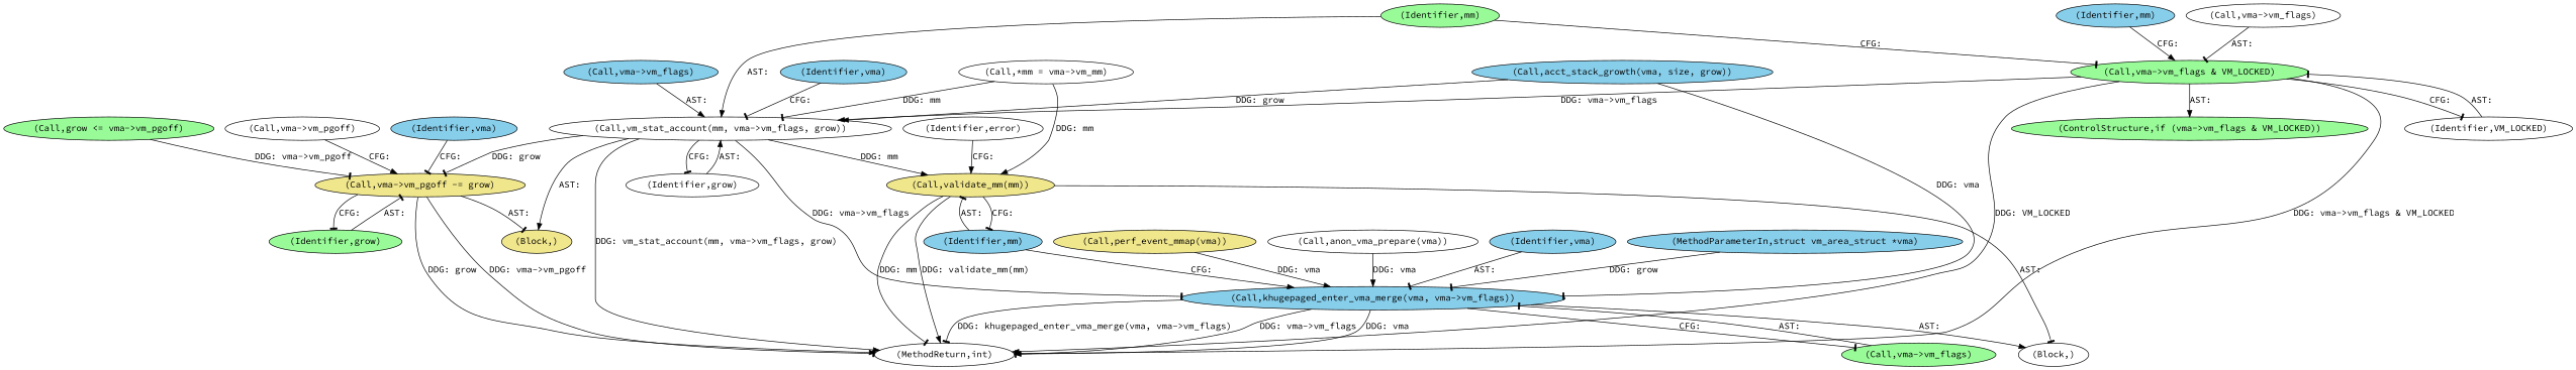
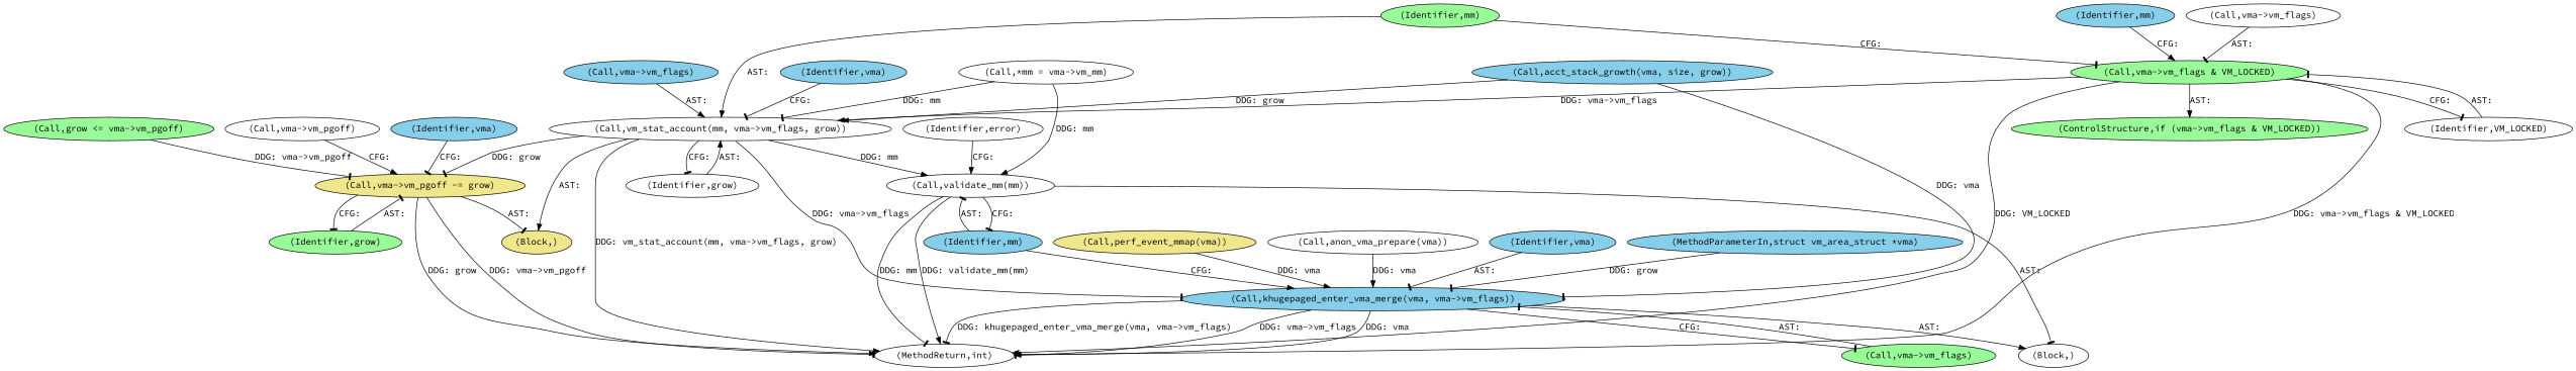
  digraph {
    fontname="Source Code Pro"
    node [fillcolor=white fontname="Source Code Pro" style=filled]
    edge [arrowhead=tee fontname="Source Code Pro"]
    n1 [fillcolor=palegreen label="(Call,vma->vm_flags & VM_LOCKED)"]
    n2 [label="(Call,vm_stat_account(mm, vma->vm_flags, grow))"]
    n3 [fillcolor=palegreen label="(ControlStructure,if (vma->vm_flags & VM_LOCKED))"]
    n4 [label="(MethodReturn,int)"]
    n5 [label="(Identifier,VM_LOCKED)"]
    n6 [fillcolor=khaki label="(Call,vma->vm_pgoff -= grow)"]
    n7 [fillcolor=skyblue label="(Call,khugepaged_enter_vma_merge(vma, vma->vm_flags))"]
-   n8 [fillcolor=khaki label="(Call,validate_mm(mm))"]
+   n8 [label="(Call,validate_mm(mm))"]
    n9 [fillcolor=khaki label="(Block,)"]
    n10 [label="(Identifier,grow)"]
    n11 [fillcolor=palegreen label="(Identifier,grow)"]
    n12 [label="(Block,)"]
    n13 [fillcolor=palegreen label="(Call,vma->vm_flags)"]
    n14 [fillcolor=skyblue label="(Identifier,mm)"]
    n15 [fillcolor=khaki label="(Call,perf_event_mmap(vma))"]
    n16 [label="(Call,anon_vma_prepare(vma))"]
    n17 [fillcolor=skyblue label="(Call,acct_stack_growth(vma, size, grow))"]
    n18 [label="(Call,*mm = vma->vm_mm)"]
    n19 [fillcolor=skyblue label="(Identifier,mm)"]
    n20 [fillcolor=skyblue label="(Call,vma->vm_flags)"]
    n21 [label="(Call,vma->vm_flags)"]
    n22 [fillcolor=palegreen label="(Identifier,mm)"]
    n23 [fillcolor=skyblue label="(Identifier,vma)"]
    n24 [fillcolor=palegreen label="(Call,grow <= vma->vm_pgoff)"]
    n25 [label="(Call,vma->vm_pgoff)"]
    n26 [fillcolor=skyblue label="(MethodParameterIn,struct vm_area_struct *vma)"]
    n27 [fillcolor=skyblue label="(Identifier,vma)"]
    n28 [fillcolor=skyblue label="(Identifier,vma)"]
    n29 [label="(Identifier,error)"]
    n1 -> n2 [arrowhead=normal label="DDG: vma->vm_flags"]
    n1 -> n3 [arrowhead=normal label="AST: "]
    n1 -> n4 [arrowhead=normal label="DDG: VM_LOCKED"]
    n1 -> n4 [arrowhead=normal label="DDG: vma->vm_flags & VM_LOCKED"]
    n1 -> n5 [label="CFG: "]
    n2 -> n4 [arrowhead=normal label="DDG: vm_stat_account(mm, vma->vm_flags, grow)"]
    n2 -> n6 [label="DDG: grow"]
    n2 -> n7 [label="DDG: vma->vm_flags"]
    n2 -> n8 [arrowhead=normal label="DDG: mm"]
    n2 -> n9 [arrowhead=normal label="AST: "]
    n2 -> n10 [label="CFG: "]
    n5 -> n1 [label="AST: "]
    n6 -> n4 [label="DDG: vma->vm_pgoff"]
    n6 -> n4 [arrowhead=normal label="DDG: grow"]
    n6 -> n9 [label="AST: "]
    n6 -> n11 [label="CFG: "]
    n7 -> n4 [arrowhead=normal label="DDG: vma->vm_flags"]
    n7 -> n4 [label="DDG: vma"]
    n7 -> n4 [label="DDG: khugepaged_enter_vma_merge(vma, vma->vm_flags)"]
    n7 -> n12 [arrowhead=normal label="AST: "]
    n7 -> n13 [label="CFG: "]
    n8 -> n4 [arrowhead=normal label="DDG: validate_mm(mm)"]
    n8 -> n4 [label="DDG: mm"]
    n8 -> n12 [label="AST: "]
    n8 -> n14 [label="CFG: "]
    n10 -> n2 [arrowhead=normal label="AST: "]
    n11 -> n6 [label="AST: "]
    n13 -> n7 [label="AST: "]
    n14 -> n7 [arrowhead=normal label="CFG: "]
    n14 -> n8 [label="AST: "]
    n15 -> n7 [arrowhead=normal label="DDG: vma"]
    n16 -> n7 [arrowhead=normal label="DDG: vma"]
    n17 -> n2 [arrowhead=normal label="DDG: grow"]
    n17 -> n7 [label="DDG: vma"]
    n18 -> n2 [label="DDG: mm"]
    n18 -> n8 [arrowhead=normal label="DDG: mm"]
    n19 -> n1 [arrowhead=normal label="CFG: "]
    n20 -> n2 [arrowhead=normal label="AST: "]
    n21 -> n1 [label="AST: "]
    n22 -> n1 [label="CFG: "]
    n22 -> n2 [arrowhead=normal label="AST: "]
    n23 -> n7 [label="AST: "]
    n24 -> n6 [label="DDG: vma->vm_pgoff"]
    n25 -> n6 [arrowhead=normal label="CFG: "]
    n26 -> n7 [label="DDG: grow"]
    n27 -> n2 [label="CFG: "]
    n28 -> n6 [label="CFG: "]
    n29 -> n8 [arrowhead=normal label="CFG: "]
  }
